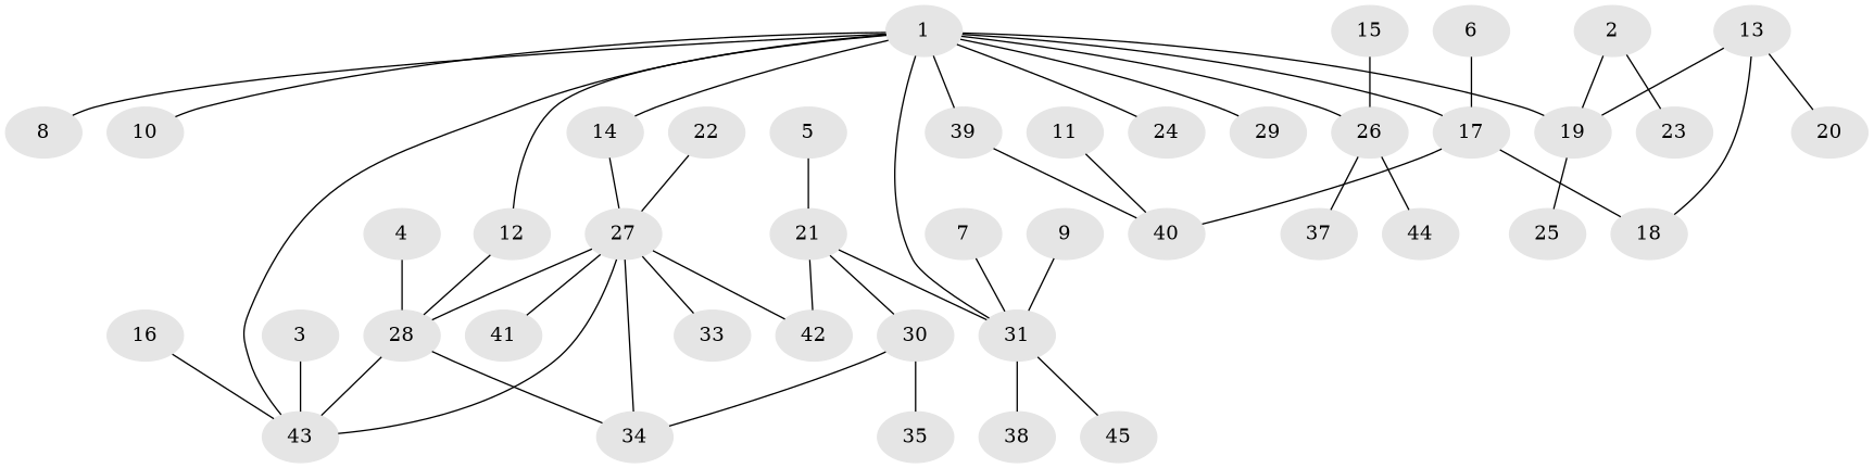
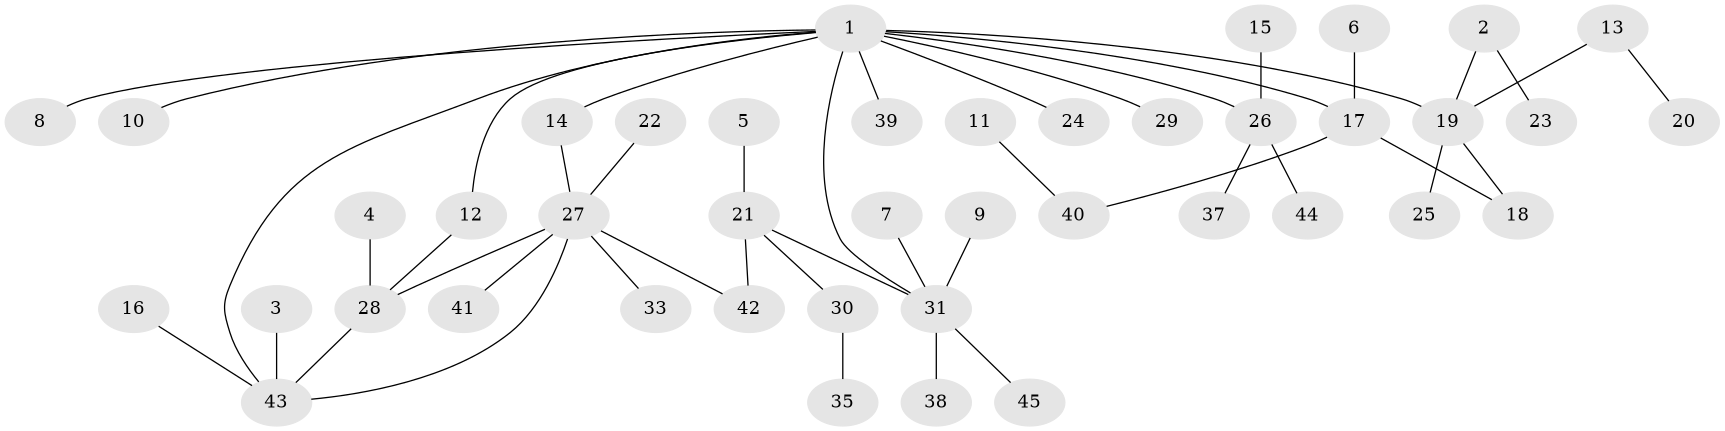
  graph {
    node [color=gray90 style=filled]
    edge [weight=1.0]
    1
    8
    10
    12
    14
    17
    19
    24
    26
    29
    31
    39
    43
    28
    27
    40
    18
    25
    37
    44
    38
    45
    2
    23
    3
    4
-   34
    5
    21
    30
    42
    6
    7
    9
    11
    13
    20
    33
    41
    15
    16
    35
    22
    1 -- 8
    1 -- 10
    1 -- 12
    1 -- 14
    1 -- 17
    1 -- 19
    1 -- 24
    1 -- 26
    1 -- 29
    1 -- 31
    1 -- 39
    1 -- 43
    12 -- 28
    14 -- 27
    17 -- 40
    17 -- 18
    19 -- 25
    26 -- 37
    26 -- 44
    31 -- 38
    31 -- 45
-   39 -- 40
    28 -- 43
-   28 -- 34
    27 -- 43
    27 -- 28
-   27 -- 34
    27 -- 42
    27 -- 33
    27 -- 41
    2 -- 19
    2 -- 23
    3 -- 43
    4 -- 28
    5 -- 21
    21 -- 31
    21 -- 30
    21 -- 42
-   30 -- 34
    30 -- 35
    6 -- 17
    7 -- 31
    9 -- 31
    11 -- 40
    13 -- 19
-   13 -- 18
+   19 -- 18
    13 -- 20
    15 -- 26
    16 -- 43
    22 -- 27
  }
